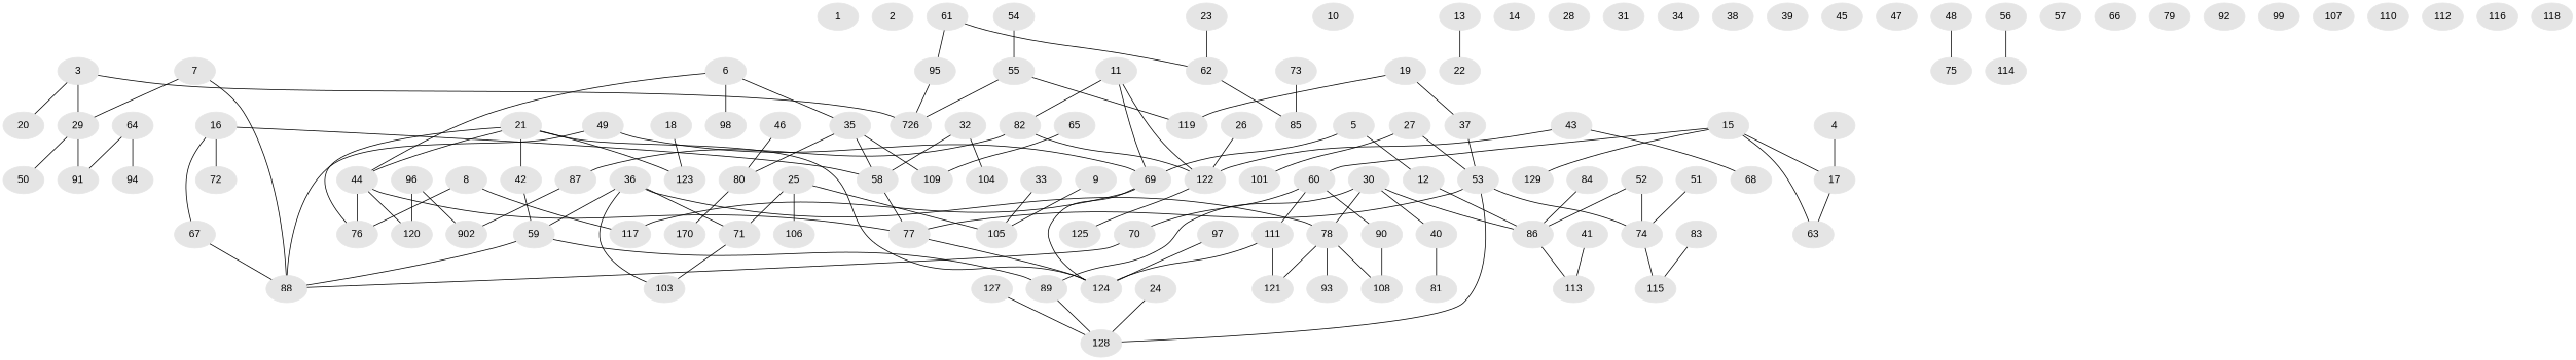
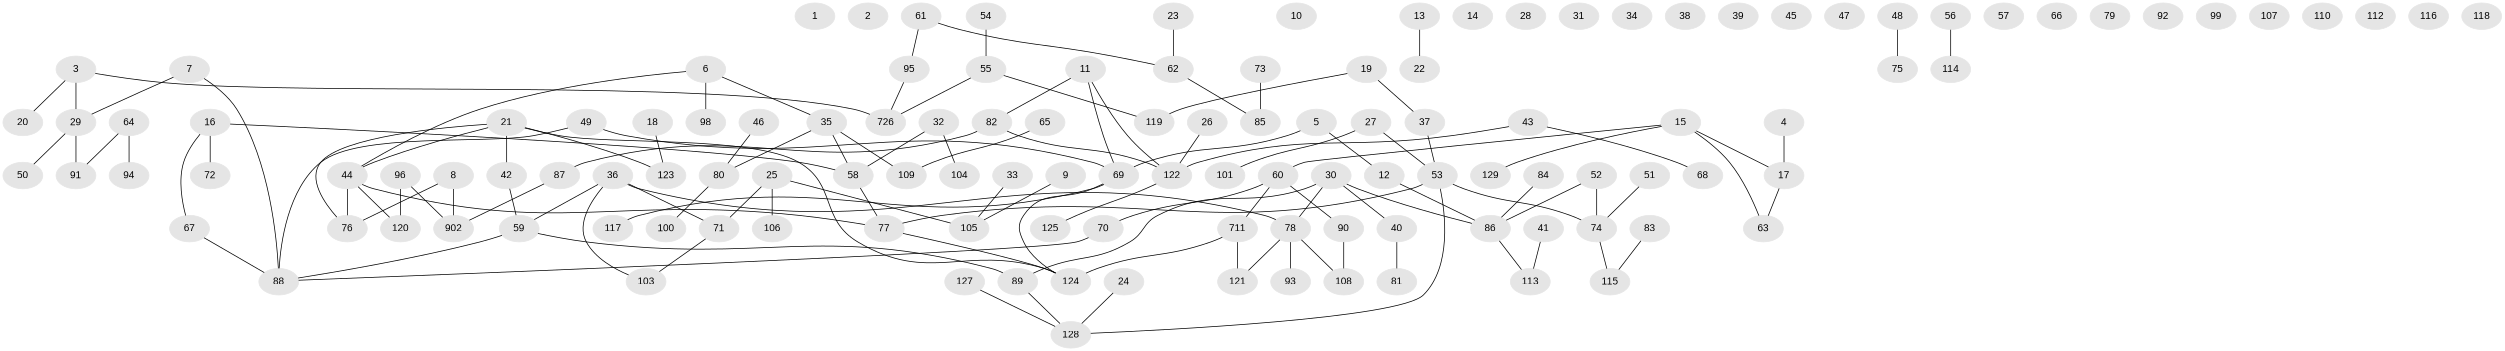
  graph {
    fontname="Liberation Sans"
    node [color=gray90 fontname="Liberation Sans" style=filled]
    edge [fontname="Liberation Sans"]
    1
    2
    3
    20
    29
    n6 [label=726]
    50
    91
    4
    17
    63
    5
    12
    69
    86
    124
    117
    6
    35
    44
    98
    58
    80
    109
    76
    77
    120
    7
    88
    8
    n31 [label=902]
    9
    105
    10
    11
    82
    122
    87
    125
    113
    13
    22
    14
    15
    60
    129
    70
    90
-   111
+   111 [label=711]
    16
    67
    72
    18
    123
    19
    37
    119
    53
    21
    42
    59
    23
    62
    85
    24
    128
    25
    106
    71
    103
    26
    27
    101
    74
    28
    30
    40
    78
    89
    81
    93
    108
    121
    31
    32
    104
    33
    34
-   100 [label=170]
+   100
    36
    38
    39
    41
    43
    68
    45
    46
    47
    48
    75
    49
    51
    115
    52
    54
    55
    56
    114
    57
    61
    95
    64
    94
    65
    66
    73
    79
    83
    84
    92
    96
-   97
    99
    107
    110
    112
    116
    118
    127
    3 -- 20
    3 -- 29
    3 -- n6
    29 -- 50
    29 -- 91
    4 -- 17
    17 -- 63
    5 -- 12
    5 -- 69
    12 -- 86
    69 -- 124
    69 -- 117
    86 -- 113
    6 -- 35
    6 -- 44
    6 -- 98
    35 -- 58
    35 -- 80
    35 -- 109
    44 -- 76
    44 -- 77
    44 -- 120
    58 -- 77
    80 -- 100
    77 -- 124
    7 -- 29
    7 -- 88
    8 -- 76
-   8 -- 117
+   8 -- n31
    9 -- 105
    11 -- 69
    11 -- 82
    11 -- 122
    82 -- 122
    82 -- 87
    122 -- 125
    87 -- n31
    13 -- 22
    15 -- 17
    15 -- 63
    15 -- 60
    15 -- 129
    60 -- 70
    60 -- 90
    60 -- 111
    70 -- 88
    90 -- 108
    111 -- 124
    111 -- 121
    16 -- 58
    16 -- 67
    16 -- 72
    67 -- 88
    18 -- 123
    19 -- 37
    19 -- 119
    37 -- 53
    53 -- 77
    53 -- 128
    53 -- 74
    21 -- 124
    21 -- 44
    21 -- 76
    21 -- 123
    21 -- 42
    42 -- 59
    59 -- 88
    59 -- 89
    23 -- 62
    62 -- 85
    24 -- 128
    25 -- 105
    25 -- 106
    25 -- 71
    71 -- 103
    26 -- 122
    27 -- 53
    27 -- 101
    74 -- 115
    30 -- 86
    30 -- 40
    30 -- 78
    30 -- 89
    40 -- 81
    78 -- 93
    78 -- 108
    78 -- 121
    89 -- 128
    32 -- 58
    32 -- 104
    33 -- 105
    36 -- 59
    36 -- 71
    36 -- 103
    36 -- 78
    41 -- 113
    43 -- 122
    43 -- 68
    46 -- 80
    48 -- 75
    49 -- 69
    49 -- 88
    51 -- 74
    52 -- 86
    52 -- 74
    54 -- 55
    55 -- n6
    55 -- 119
    56 -- 114
    61 -- 62
    61 -- 95
    95 -- n6
    64 -- 91
    64 -- 94
    65 -- 109
    73 -- 85
    83 -- 115
    84 -- 86
    96 -- 120
    96 -- n31
-   97 -- 124
    127 -- 128
  }
